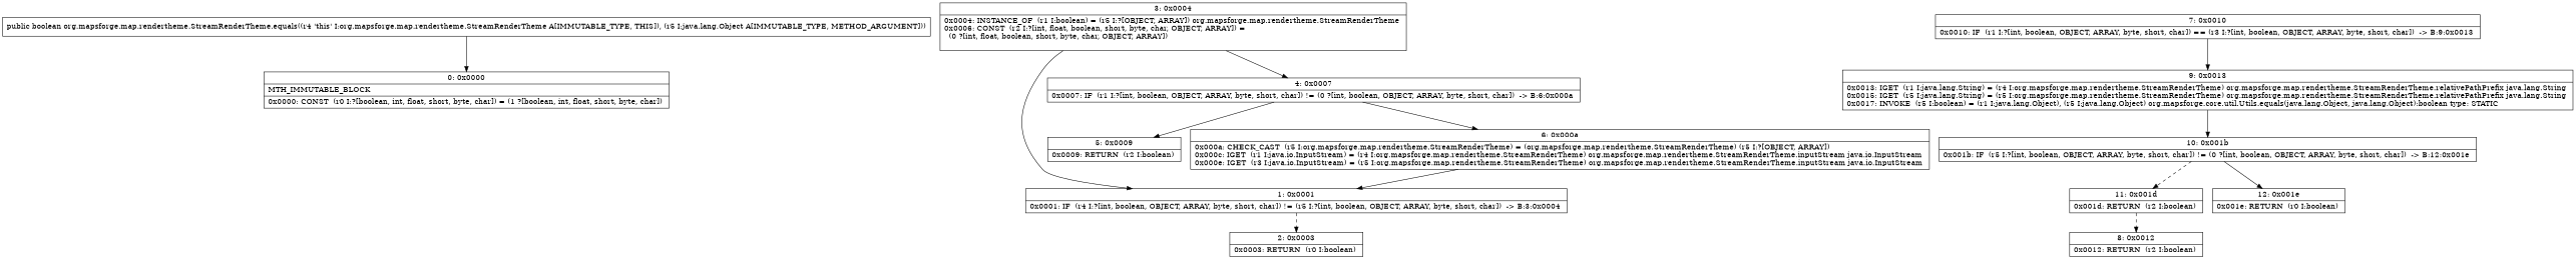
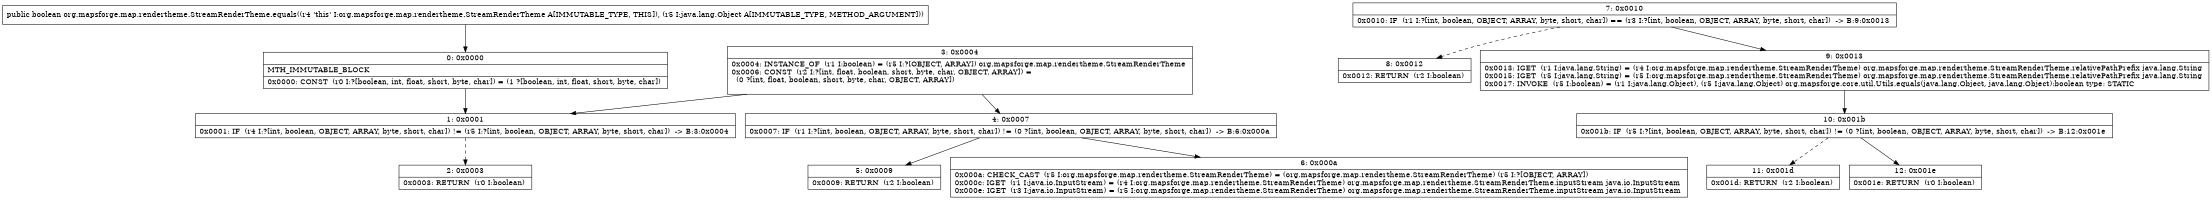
  digraph {
    node [shape=record]
    n1 [label="{0\:\ 0x0000|MTH_IMMUTABLE_BLOCK\l|0x0000: CONST  (r0 I:?[boolean, int, float, short, byte, char]) = (1 ?[boolean, int, float, short, byte, char]) \l}"]
    n2 [label="{1\:\ 0x0001|0x0001: IF  (r4 I:?[int, boolean, OBJECT, ARRAY, byte, short, char]) != (r5 I:?[int, boolean, OBJECT, ARRAY, byte, short, char])  \-\> B:3:0x0004 \l}"]
    n3 [label="{2\:\ 0x0003|0x0003: RETURN  (r0 I:boolean) \l}"]
    n4 [label="{3\:\ 0x0004|0x0004: INSTANCE_OF  (r1 I:boolean) = (r5 I:?[OBJECT, ARRAY]) org.mapsforge.map.rendertheme.StreamRenderTheme \l0x0006: CONST  (r2 I:?[int, float, boolean, short, byte, char, OBJECT, ARRAY]) = \l  (0 ?[int, float, boolean, short, byte, char, OBJECT, ARRAY])\l \l}"]
    n5 [label="{4\:\ 0x0007|0x0007: IF  (r1 I:?[int, boolean, OBJECT, ARRAY, byte, short, char]) != (0 ?[int, boolean, OBJECT, ARRAY, byte, short, char])  \-\> B:6:0x000a \l}"]
    n6 [label="{5\:\ 0x0009|0x0009: RETURN  (r2 I:boolean) \l}"]
    n7 [label="{6\:\ 0x000a|0x000a: CHECK_CAST  (r5 I:org.mapsforge.map.rendertheme.StreamRenderTheme) = (org.mapsforge.map.rendertheme.StreamRenderTheme) (r5 I:?[OBJECT, ARRAY]) \l0x000c: IGET  (r1 I:java.io.InputStream) = (r4 I:org.mapsforge.map.rendertheme.StreamRenderTheme) org.mapsforge.map.rendertheme.StreamRenderTheme.inputStream java.io.InputStream \l0x000e: IGET  (r3 I:java.io.InputStream) = (r5 I:org.mapsforge.map.rendertheme.StreamRenderTheme) org.mapsforge.map.rendertheme.StreamRenderTheme.inputStream java.io.InputStream \l}"]
    n8 [label="{7\:\ 0x0010|0x0010: IF  (r1 I:?[int, boolean, OBJECT, ARRAY, byte, short, char]) == (r3 I:?[int, boolean, OBJECT, ARRAY, byte, short, char])  \-\> B:9:0x0013 \l}"]
    n9 [label="{8\:\ 0x0012|0x0012: RETURN  (r2 I:boolean) \l}"]
    n10 [label="{9\:\ 0x0013|0x0013: IGET  (r1 I:java.lang.String) = (r4 I:org.mapsforge.map.rendertheme.StreamRenderTheme) org.mapsforge.map.rendertheme.StreamRenderTheme.relativePathPrefix java.lang.String \l0x0015: IGET  (r5 I:java.lang.String) = (r5 I:org.mapsforge.map.rendertheme.StreamRenderTheme) org.mapsforge.map.rendertheme.StreamRenderTheme.relativePathPrefix java.lang.String \l0x0017: INVOKE  (r5 I:boolean) = (r1 I:java.lang.Object), (r5 I:java.lang.Object) org.mapsforge.core.util.Utils.equals(java.lang.Object, java.lang.Object):boolean type: STATIC \l}"]
    n11 [label="{10\:\ 0x001b|0x001b: IF  (r5 I:?[int, boolean, OBJECT, ARRAY, byte, short, char]) != (0 ?[int, boolean, OBJECT, ARRAY, byte, short, char])  \-\> B:12:0x001e \l}"]
    n12 [label="{11\:\ 0x001d|0x001d: RETURN  (r2 I:boolean) \l}"]
    n13 [label="{12\:\ 0x001e|0x001e: RETURN  (r0 I:boolean) \l}"]
    n14 [label="{public boolean org.mapsforge.map.rendertheme.StreamRenderTheme.equals((r4 'this' I:org.mapsforge.map.rendertheme.StreamRenderTheme A[IMMUTABLE_TYPE, THIS]), (r5 I:java.lang.Object A[IMMUTABLE_TYPE, METHOD_ARGUMENT])) }"]
-   n7 -> n2
+   n1 -> n2
    n2 -> n3 [style=dashed]
    n4 -> n2
    n4 -> n5
    n5 -> n6 [style=solid]
    n5 -> n7
-   n12 -> n9 [style=dashed]
+   n8 -> n9 [style=dashed]
    n8 -> n10
    n10 -> n11
    n11 -> n12 [style=dashed]
    n11 -> n13
    n14 -> n1
  }
